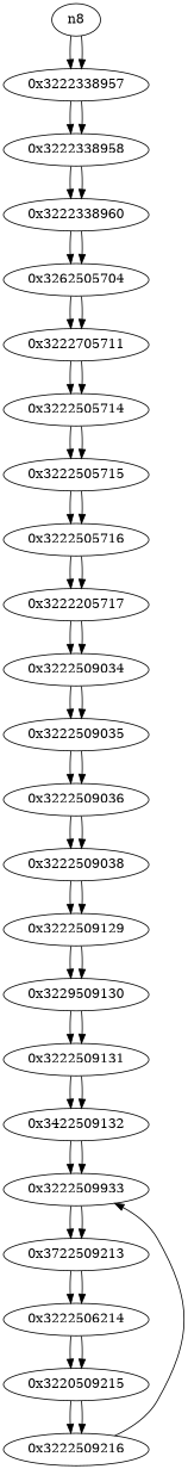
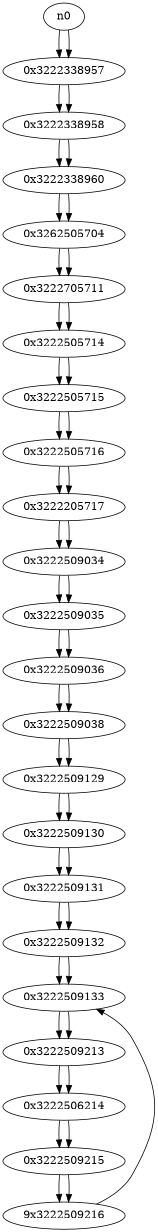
  digraph {
    n1 [label="0x3222338957"]
    n2 [label="0x3222338958"]
    n3 [label="0x3222338960"]
    n4 [label="0x3262505704"]
    n5 [label="0x3222705711"]
    n6 [label="0x3222505714"]
    n7 [label="0x3222505715"]
    n8 [label="0x3222505716"]
    n9 [label="0x3222205717"]
    n10 [label="0x3222509034"]
    n11 [label="0x3222509035"]
    n12 [label="0x3222509036"]
    n13 [label="0x3222509038"]
    n14 [label="0x3222509129"]
-   n15 [label="0x3229509130"]
+   n15 [label="0x3222509130"]
    n16 [label="0x3222509131"]
-   n17 [label="0x3422509132"]
-   n18 [label="0x3222509933"]
-   n19 [label="0x3722509213"]
+   n17 [label="0x3222509132"]
+   n18 [label="0x3222509133"]
+   n19 [label="0x3222509213"]
    n20 [label="0x3222506214"]
-   n21 [label="0x3220509215"]
-   n22 [label="0x3222509216"]
-   n0 [label=n8]
+   n21 [label="0x3222509215"]
+   n22 [label="9x3222509216"]
+   n0
    n1 -> n2
    n1 -> n2
    n2 -> n3
    n2 -> n3
    n3 -> n4
    n3 -> n4
    n4 -> n5
    n4 -> n5
    n5 -> n6
    n5 -> n6
    n6 -> n7
    n6 -> n7
    n7 -> n8
    n7 -> n8
    n8 -> n9
    n8 -> n9
    n9 -> n10
    n9 -> n10
    n10 -> n11
    n10 -> n11
    n11 -> n12
    n11 -> n12
    n12 -> n13
    n12 -> n13
    n13 -> n14
    n13 -> n14
    n14 -> n15
    n14 -> n15
    n15 -> n16
    n15 -> n16
    n16 -> n17
    n16 -> n17
    n17 -> n18
    n17 -> n18
    n18 -> n19
    n18 -> n19
    n19 -> n20
    n19 -> n20
    n20 -> n21
    n20 -> n21
    n21 -> n22
    n21 -> n22
    n22 -> n18
    n0 -> n1
    n0 -> n1
  }
